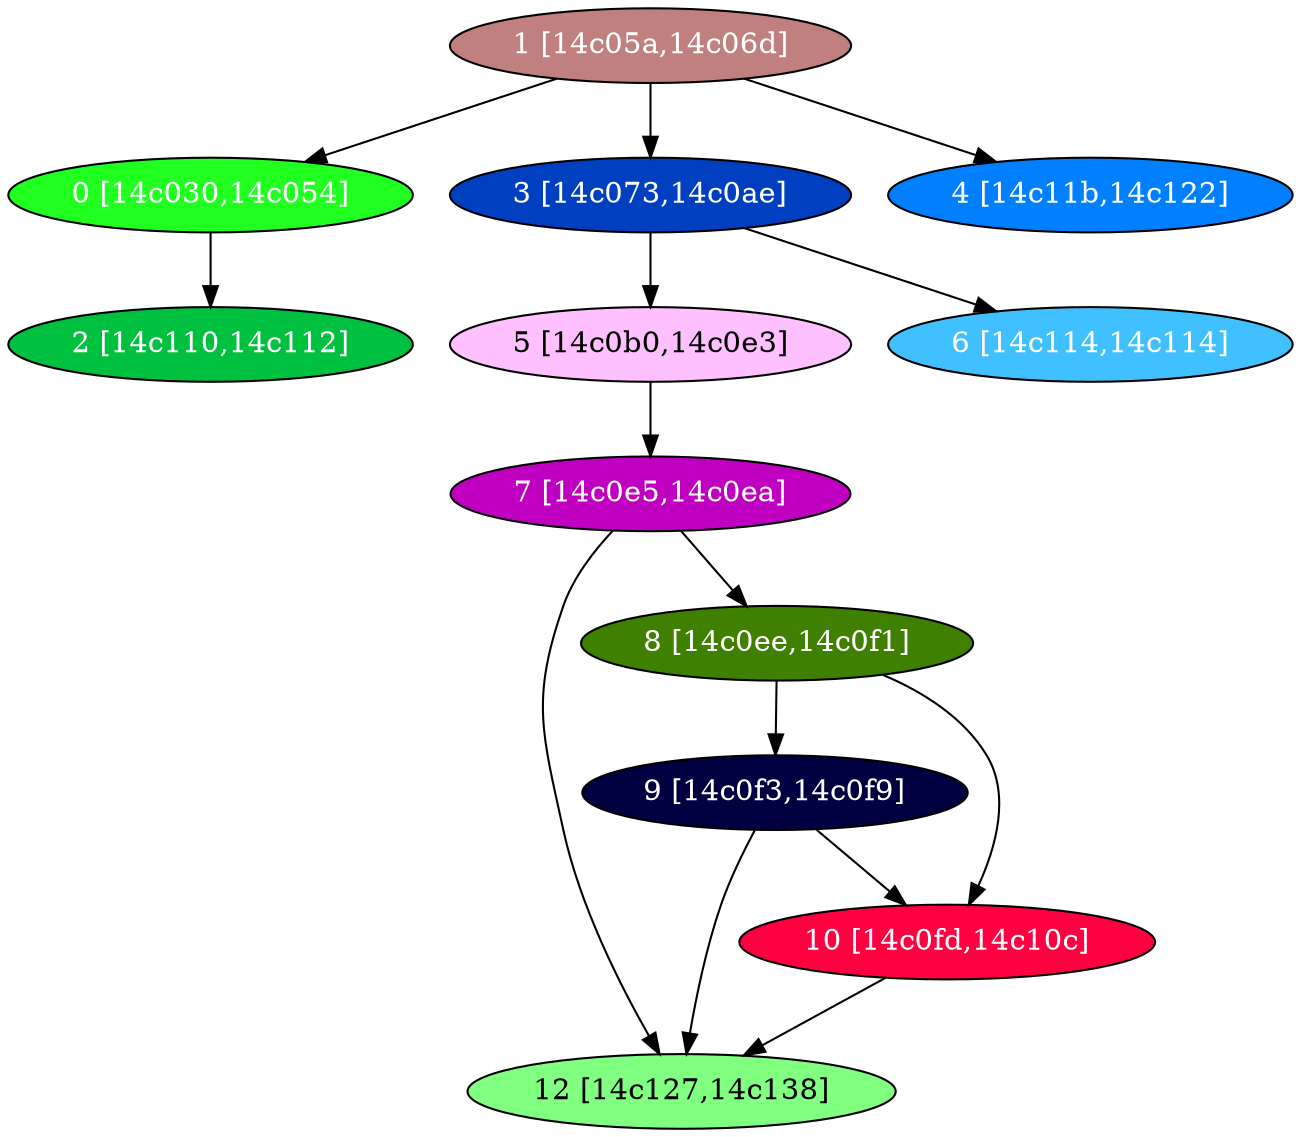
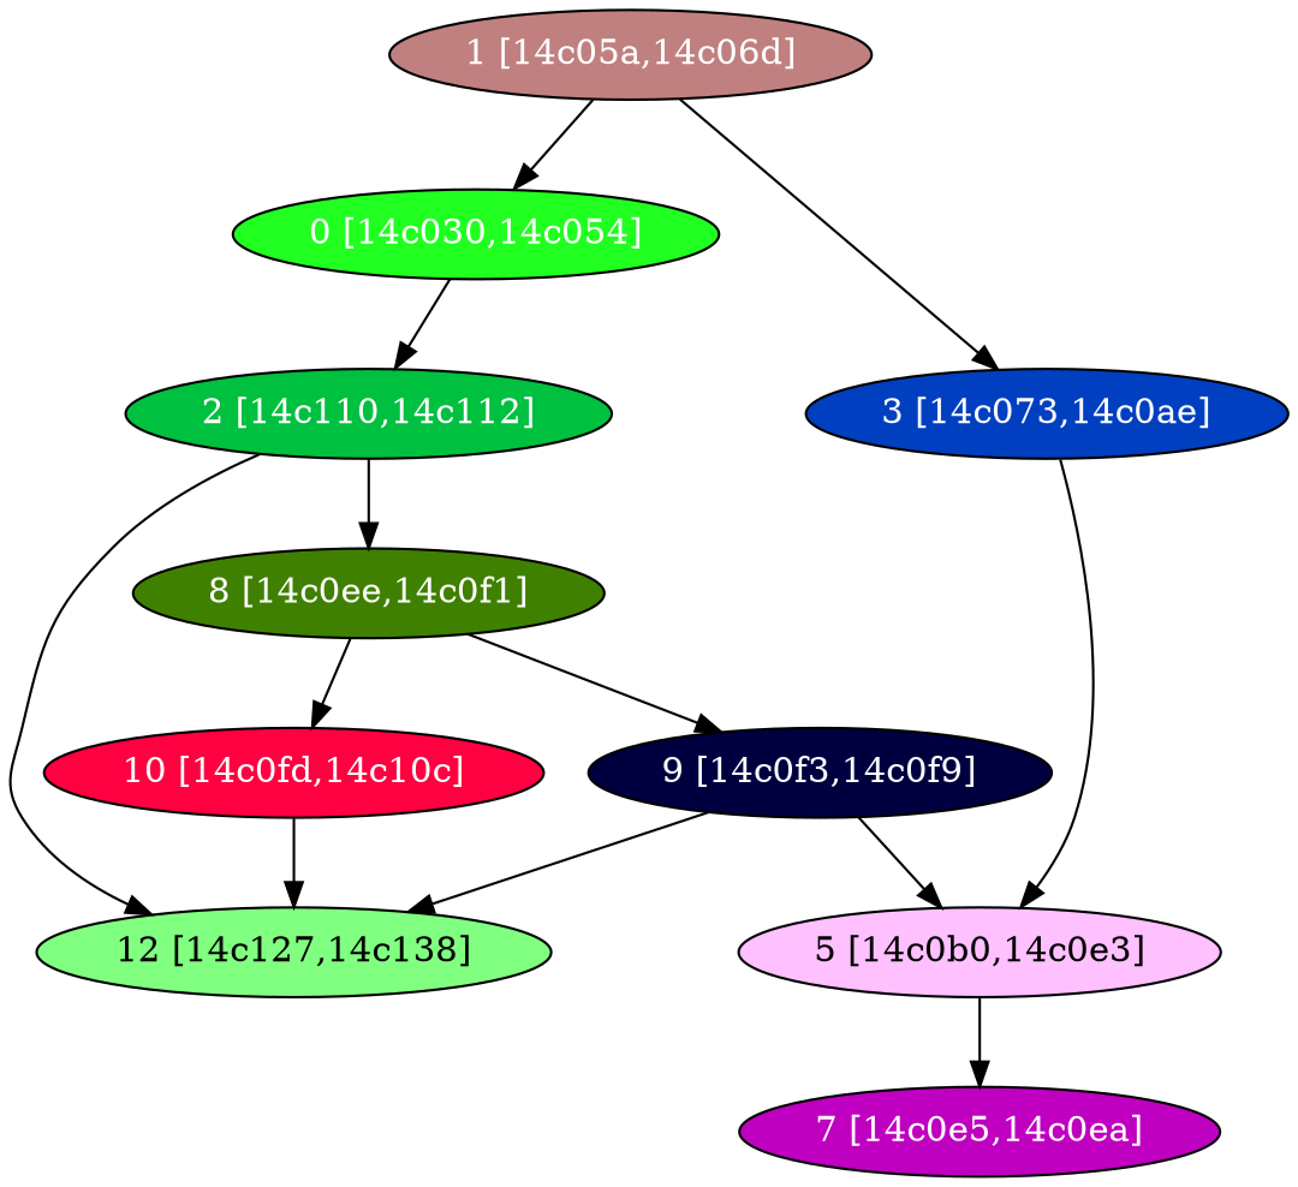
  digraph {
    node [fontcolor="#ffffff" shape=oval style=filled]
    n1 [fillcolor="#20FF20" label="0 [14c030,14c054]"]
    n2 [fillcolor="#00C040" label="2 [14c110,14c112]"]
    n3 [fillcolor="#C08080" label="1 [14c05a,14c06d]"]
    n4 [fillcolor="#0040C0" label="3 [14c073,14c0ae]"]
-   n5 [fillcolor="#0080FF" label="4 [14c11b,14c122]"]
    n6 [fillcolor="#80FF80" fontcolor="#000000" label="12 [14c127,14c138]"]
    n7 [fillcolor="#FFC0FF" fontcolor="#000000" label="5 [14c0b0,14c0e3]"]
-   n8 [fillcolor="#40C0FF" label="6 [14c114,14c114]"]
    n9 [fillcolor="#C000C0" label="7 [14c0e5,14c0ea]"]
    n10 [fillcolor="#408000" label="8 [14c0ee,14c0f1]"]
    n11 [fillcolor="#000040" label="9 [14c0f3,14c0f9]"]
    n12 [fillcolor="#FF0040" label="10 [14c0fd,14c10c]"]
    n1 -> n2
-   n9 -> n6
+   n2 -> n6
    n3 -> n1
    n3 -> n4
-   n3 -> n5
    n4 -> n7
-   n4 -> n8
    n7 -> n9
-   n9 -> n10
+   n2 -> n10
    n10 -> n11
    n10 -> n12
    n11 -> n6
-   n11 -> n12
+   n11 -> n7
    n12 -> n6
  }
